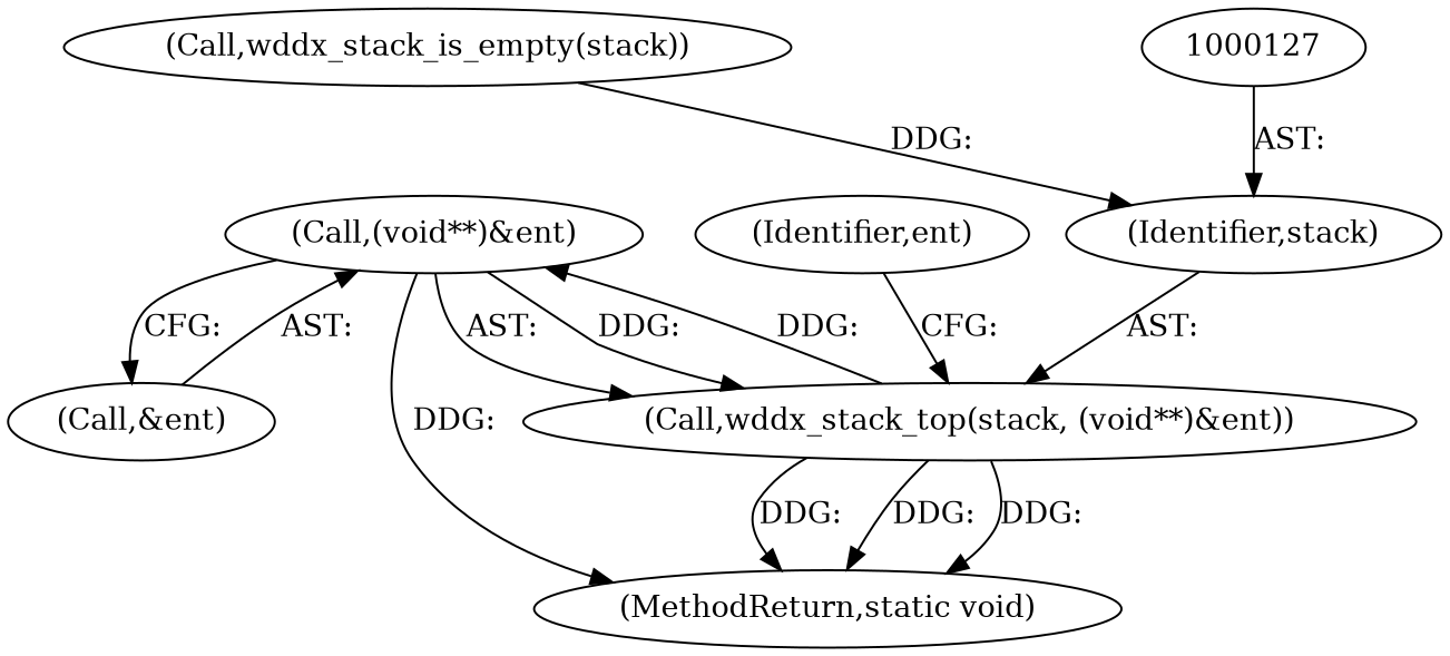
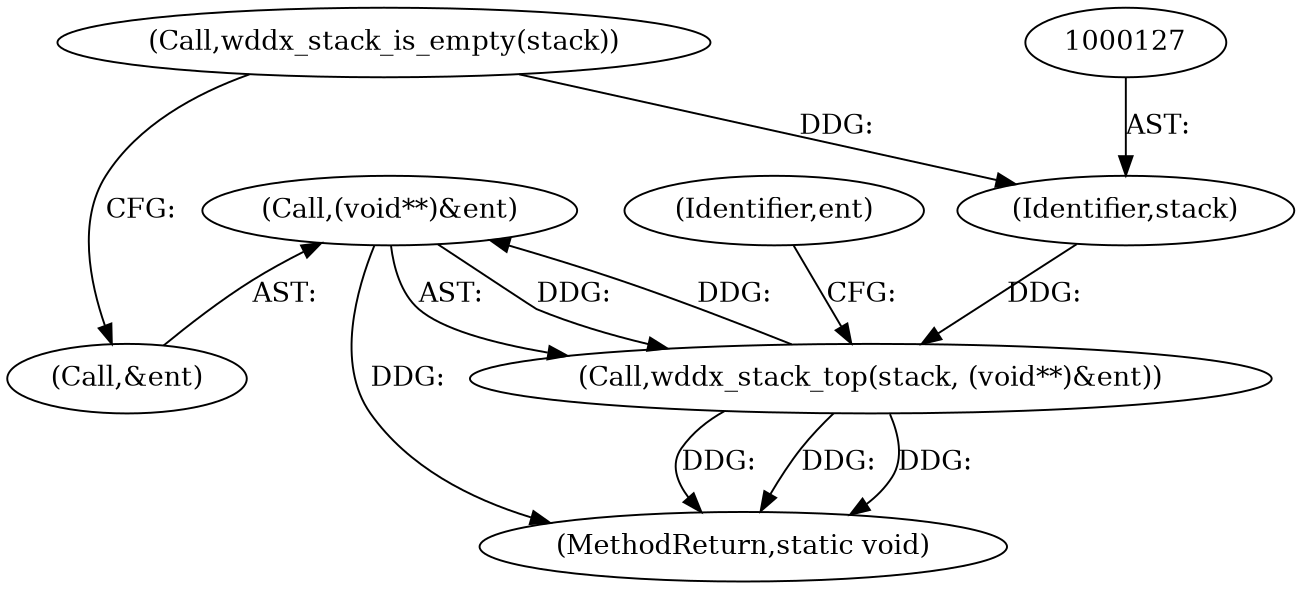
  digraph {
    n1 [label="(Call,(void**)&ent)"]
    n2 [label="(Call,wddx_stack_top(stack, (void**)&ent))"]
    n3 [label="(Call,&ent)"]
    n4 [label="(MethodReturn,static void)"]
    n5 [label="(Identifier,stack)"]
    n6 [label="(Call,wddx_stack_is_empty(stack))"]
    n7 [label="(Identifier,ent)"]
    1000127
    n1 -> n2 [label="AST: "]
    n1 -> n2 [label="DDG: "]
-   n1 -> n3 [label="CFG: "]
+   n6 -> n3 [label="CFG: "]
    n1 -> n4 [label="DDG: "]
    n2 -> n1 [label="DDG: "]
    n2 -> n4 [label="DDG: "]
    n2 -> n4 [label="DDG: "]
    n2 -> n4 [label="DDG: "]
    n3 -> n1 [label="AST: "]
-   n5 -> n2 [label="AST: "]
+   n5 -> n2 [label="DDG: "]
    n6 -> n5 [label="DDG: "]
    n7 -> n2 [label="CFG: "]
    1000127 -> n5 [label="AST: "]
  }
